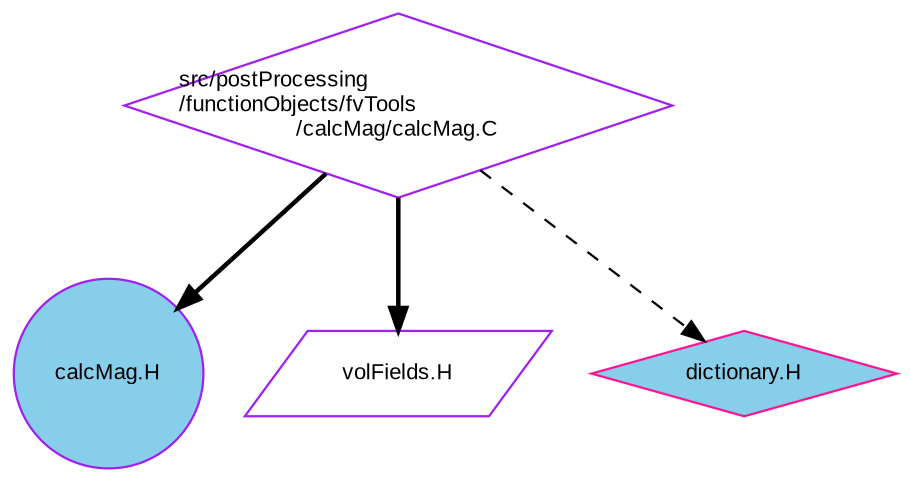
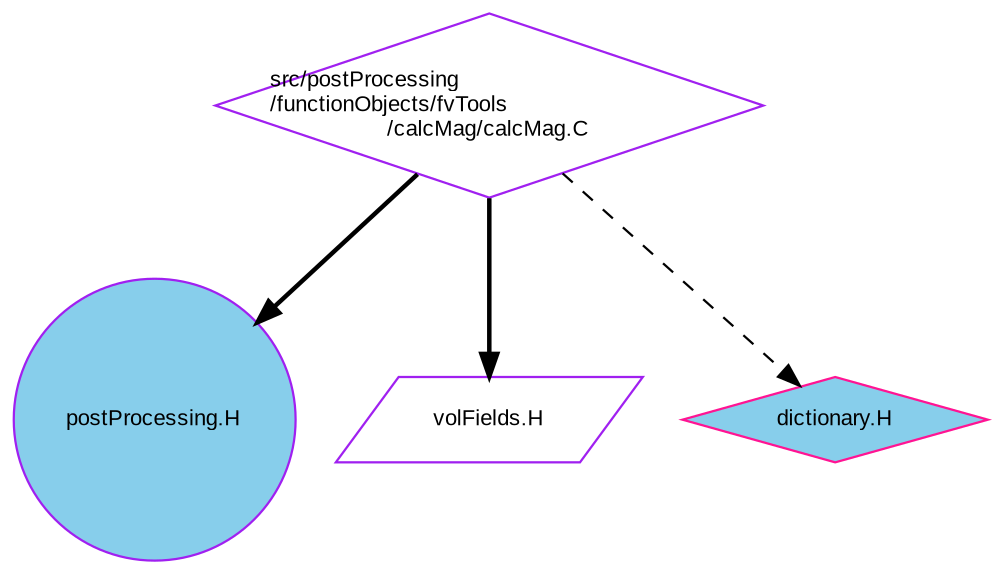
  digraph {
    fontname="Liberation Sans"
    node [color=purple fillcolor=white fontname="Liberation Sans" fontsize=10 shape=diamond style=filled]
    edge [color=black fontname="Liberation Sans" fontsize=10 labelfontname=FreeSans labelfontsize=10 style=bold]
    n1 [fontcolor=black height=0.2 label="src/postProcessing\l/functionObjects/fvTools\l/calcMag/calcMag.C" width=0.4]
-   n2 [height=0.2 label="calcMag.H" shape=circle width=0.4 fillcolor=skyblue]
+   n2 [height=0.2 label="postProcessing.H" shape=circle width=0.4 fillcolor=skyblue]
    n3 [height=0.2 label="volFields.H" shape=parallelogram width=0.4]
    n4 [color=deeppink height=0.2 label="dictionary.H" width=0.4 fillcolor=skyblue]
    n1 -> n2
    n1 -> n3
    n1 -> n4 [style=dashed]
  }
